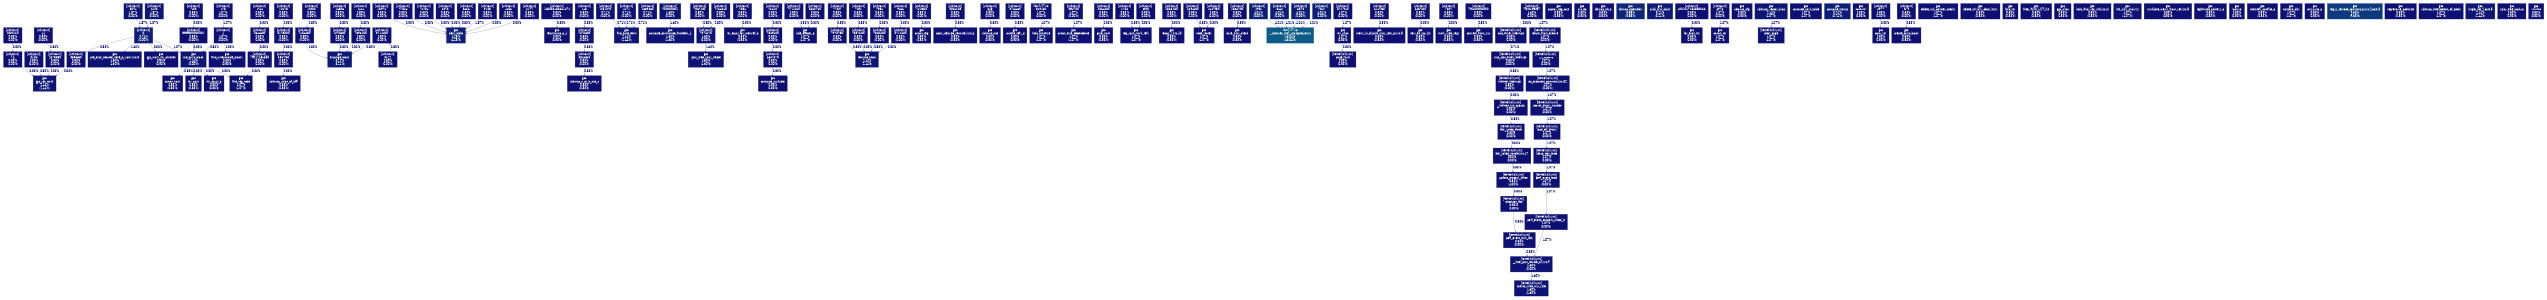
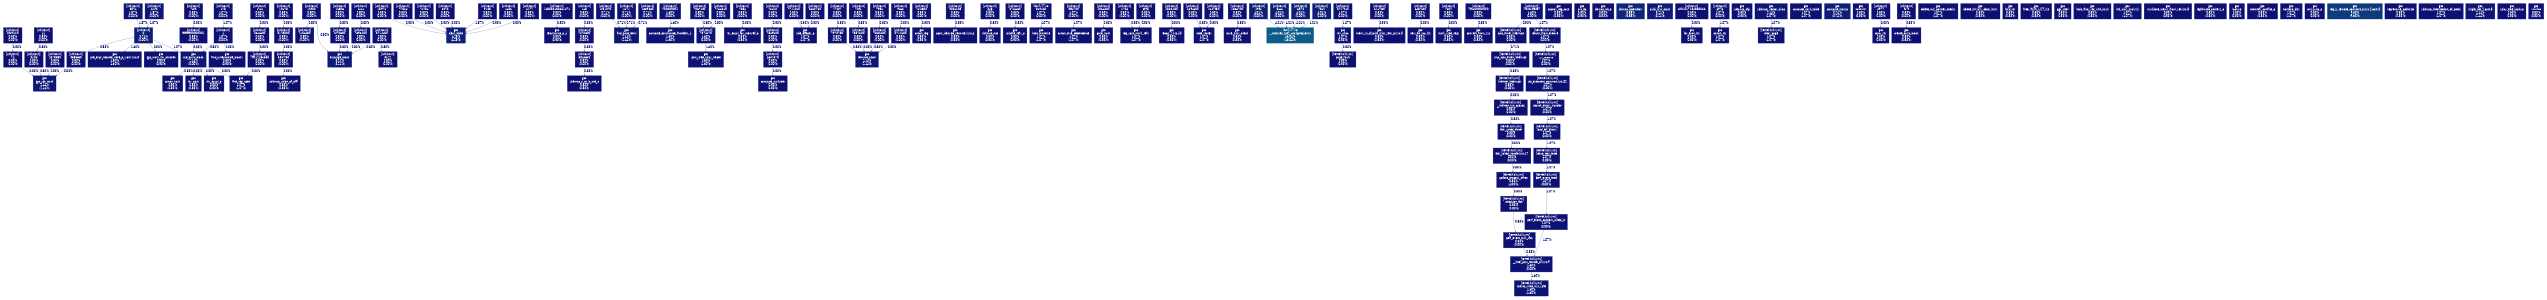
  digraph {
    fontname=Lato
    nodesep=0.125
    ranksep=0.25
    node [color="#0d0f73" fontcolor="#ffffff" fontname=Lato fontsize=10.00 shape=box style=filled]
    edge [arrowsize=0.35 color="#0d0f73" fontcolor="#0d0f73" fontname=Lato fontsize=10.00 labeldistance=0.50 penwidth=0.50]
    n1 [color="#0d1d78" height=0 label="[unknown]\n0\n3.74%\n(0.00%)" width=0]
    n2 [height=0 label="[unknown]\n3e8dce0\n0.53%\n(0.00%)" width=0]
    n3 [color="#0d1675" height=0 label="gcc\ncse_basic_block\n2.14%\n(0.00%)" width=0]
    n4 [height=0 label="gcc\nggc_mark_rtx_children\n0.53%\n(0.53%)" width=0]
    n5 [color="#0d1375" height=0 label="gcc\npre_expr_reaches_here_p_work.isra.5\n1.60%\n(1.60%)" width=0]
    n6 [color="#0d1675" height=0 label="gcc\nggc_set_mark\n2.14%\n(2.14%)" width=0]
    n7 [color="#0d1174" height=0 label="gcc\nfind_reg_note\n1.07%\n(1.07%)" width=0]
    n8 [height=0 label="gcc\ncanon_hash\n0.53%\n(0.53%)" width=0]
    n9 [height=0 label="gcc\nrtx_cost\n0.53%\n(0.53%)" width=0]
    n10 [height=0 label="gcc\nrtx_equal_p\n0.53%\n(0.53%)" width=0]
    n11 [height=0 label="[unknown]\n10a28\n0.53%\n(0.00%)" width=0]
    n12 [height=0 label="[unknown]\n3128000\n0.53%\n(0.00%)" width=0]
    n13 [height=0 label="[unknown]\n65b7f60\n0.53%\n(0.00%)" width=0]
    n14 [height=0 label="gcc\nsbitmap_union_of_diff\n0.53%\n(0.53%)" width=0]
    n15 [height=0 label="[unknown]\n11\n0.53%\n(0.00%)" width=0]
    n16 [height=0 label="[unknown]\n2678e80\n0.53%\n(0.00%)" width=0]
    n17 [color="#0d1074" height=0 label="[unknown]\n13f30\n0.80%\n(0.00%)" width=0]
    n18 [color="#0d1074" height=0 label="[unknown]\n2a5a680\n0.80%\n(0.00%)" width=0]
    n19 [color="#0d1a77" height=0 label="gcc\nexpunge_block\n3.21%\n(3.21%)" width=0]
    n20 [height=0 label="[unknown]\n15924\n0.53%\n(0.00%)" width=0]
    n21 [color="#0d1f78" height=0 label="gcc\nclear_table\n4.28%\n(4.28%)" width=0]
    n22 [color="#0d1174" height=0 label="[unknown]\n1\n1.07%\n(0.00%)" width=0]
    n23 [height=0 label="gcc\nfind_unreachable_blocks\n0.53%\n(0.53%)" width=0]
    n24 [color="#0d1074" height=0 label="[unknown]\n1b80e\n0.80%\n(0.00%)" width=0]
    n25 [color="#0d1074" height=0 label="[unknown]\n4f70e00\n0.80%\n(0.00%)" width=0]
    n26 [height=0 label="[unknown]\n1b8333a83661d74\n0.53%\n(0.00%)" width=0]
    n27 [height=0 label="gcc\nreturnjump_p_1\n0.53%\n(0.53%)" width=0]
    n28 [height=0 label="[unknown]\n1c8\n0.53%\n(0.00%)" width=0]
    n29 [height=0 label="[unknown]\n2b70e00\n0.53%\n(0.00%)" width=0]
    n30 [height=0 label="[unknown]\n604aea0\n0.53%\n(0.00%)" width=0]
    n31 [height=0 label="gcc\nsbitmap_a_or_b_and_c\n0.53%\n(0.53%)" width=0]
    n32 [color="#0d1074" height=0 label="[unknown]\n1f51020\n0.71%\n(0.00%)" width=0]
    n33 [color="#0d1675" height=0 label="gcc\nfind_base_term\n2.14%\n(2.14%)" width=0]
    n34 [color="#0d1375" height=0 label="[unknown]\n200000001\n1.60%\n(0.00%)" width=0]
    n35 [color="#0d1375" height=0 label="gcc\ncompute_dominance_frontiers_1\n1.60%\n(1.60%)" width=0]
    n36 [color="#0d1074" height=0 label="[unknown]\n20e24f0\n0.80%\n(0.00%)" width=0]
    n37 [color="#0d1375" height=0 label="[unknown]\n237da20\n1.60%\n(0.00%)" width=0]
    n38 [color="#0d1375" height=0 label="gcc\nsplay_tree_splay_helper\n1.60%\n(1.60%)" width=0]
    n39 [color="#0d1074" height=0 label="[unknown]\n226d640\n0.80%\n(0.00%)" width=0]
    n40 [height=0 label="[unknown]\n238b\n0.53%\n(0.00%)" width=0]
    n41 [height=0 label="gcc\nrtx_equal_for_memref_p\n0.53%\n(0.53%)" width=0]
    n42 [height=0 label="[unknown]\n25b9b00\n0.53%\n(0.00%)" width=0]
    n43 [height=0 label="[unknown]\n46d7e70\n0.53%\n(0.00%)" width=0]
    n44 [height=0 label="gcc\ncompute_available\n0.53%\n(0.53%)" width=0]
    n45 [height=0 label="[unknown]\n26d10\n0.53%\n(0.00%)" width=0]
    n46 [height=0 label="[unknown]\n27110a0\n0.53%\n(0.00%)" width=0]
    n47 [color="#0d1174" height=0 label="gcc\nside_effects_p\n1.07%\n(1.07%)" width=0]
    n48 [height=0 label="[unknown]\n275bd\n0.53%\n(0.00%)" width=0]
    n49 [height=0 label="[unknown]\n276f2\n0.53%\n(0.00%)" width=0]
    n50 [height=0 label="[unknown]\n2925280\n0.53%\n(0.00%)" width=0]
    n51 [color="#0d1675" height=0 label="gcc\nrename_block\n2.14%\n(2.14%)" width=0]
    n52 [height=0 label="[unknown]\n2852600\n0.53%\n(0.00%)" width=0]
    n53 [height=0 label="[unknown]\n28b0600\n0.53%\n(0.00%)" width=0]
    n54 [height=0 label="[unknown]\n2a28c\n0.53%\n(0.00%)" width=0]
    n55 [height=0 label="[unknown]\n2d1fe00\n0.53%\n(0.00%)" width=0]
    n56 [height=0 label="gcc\ncanon_reg\n0.53%\n(0.53%)" width=0]
    n57 [color="#0d1074" height=0 label="[unknown]\n2e9e400\n0.80%\n(0.00%)" width=0]
    n58 [height=0 label="[unknown]\n303c408\n0.53%\n(0.00%)" width=0]
    n59 [height=0 label="gcc\napply_delayed_renames.isra.4\n0.53%\n(0.53%)" width=0]
    n60 [height=0 label="[unknown]\n310d\n0.53%\n(0.00%)" width=0]
    n61 [height=0 label="[unknown]\n3214b00\n0.53%\n(0.00%)" width=0]
    n62 [color="#0d1074" height=0 label="[unknown]\n3214c00\n0.80%\n(0.00%)" width=0]
    n63 [height=0 label="[unknown]\n348\n0.53%\n(0.00%)" width=0]
    n64 [height=0 label="gcc\nsbitmap_not\n0.53%\n(0.53%)" width=0]
    n65 [height=0 label="[unknown]\n36b0760\n0.53%\n(0.00%)" width=0]
    n66 [height=0 label="[unknown]\n36cbc00\n0.53%\n(0.00%)" width=0]
    n67 [height=0 label="[unknown]\n7fff1218c630\n0.53%\n(0.00%)" width=0]
    n68 [height=0 label="[unknown]\n37dcce0\n0.53%\n(0.00%)" width=0]
    n69 [height=0 label="gcc\nvolatile_refs_p\n0.53%\n(0.53%)" width=0]
    n70 [color="#0d1074" height=0 label="[unknown]\n3a22\n0.80%\n(0.00%)" width=0]
    n71 [color="#0d1174" height=0 label="libc-2.27.so\n3b9460\n1.07%\n(0.00%)" width=0]
    n72 [color="#0d1174" height=0 label="gcc\nhtab_traverse\n1.07%\n(1.07%)" width=0]
    n73 [color="#0d1174" height=0 label="[unknown]\n3ffc700\n1.07%\n(0.00%)" width=0]
    n74 [color="#0d1174" height=0 label="gcc\ncanon_true_dependence\n1.07%\n(1.07%)" width=0]
    n75 [height=0 label="[unknown]\n406dd00\n0.53%\n(0.00%)" width=0]
    n76 [height=0 label="gcc\ngcse_main\n0.53%\n(0.53%)" width=0]
    n77 [height=0 label="[unknown]\n423d\n0.53%\n(0.00%)" width=0]
    n78 [color="#0d1174" height=0 label="gcc\nreg_scan_mark_refs\n1.07%\n(1.07%)" width=0]
    n79 [height=0 label="[unknown]\n4563480\n0.53%\n(0.00%)" width=0]
    n80 [height=0 label="gcc\nrecog_2.isra.10\n0.53%\n(0.53%)" width=0]
    n81 [height=0 label="[unknown]\n469dc00\n0.53%\n(0.00%)" width=0]
    n82 [color="#0d1174" height=0 label="gcc\nnote_stores\n1.07%\n(1.07%)" width=0]
    n83 [height=0 label="[unknown]\n48e6200\n0.53%\n(0.00%)" width=0]
    n84 [height=0 label="gcc\nbase_alias_check\n0.53%\n(0.53%)" width=0]
    n85 [color="#0d1e78" height=0 label="[unknown]\n49fd\n4.01%\n(0.00%)" width=0]
    n86 [color="#0c5b88" height=0 label="libc-2.27.so\n__memset_sse2_unaligned_erms\n16.04%\n(16.04%)" width=0]
    n87 [color="#0d1074" height=0 label="[unknown]\n4a71\n0.71%\n(0.00%)" width=0]
    n88 [height=0 label="[unknown]\n4ad7f80\n0.53%\n(0.00%)" width=0]
    n89 [color="#0d1074" height=0 label="[unknown]\n4c4a\n0.80%\n(0.00%)" width=0]
    n90 [color="#0d1074" height=0 label="[unknown]\n4ee93e0\n0.71%\n(0.00%)" width=0]
    n91 [height=0 label="[unknown]\n4fb9440\n0.53%\n(0.00%)" width=0]
    n92 [height=0 label="[unknown]\n74\n0.53%\n(0.00%)" width=0]
    n93 [color="#0d1174" height=0 label="[unknown]\n5217fa0\n1.07%\n(0.00%)" width=0]
    n94 [color="#0d1174" height=0 label="gcc\nrtx_alloc\n1.07%\n(0.53%)" width=0]
    n95 [height=0 label="[kernel.kallsyms]\npage_fault\n0.53%\n(0.53%)" width=0]
    n96 [color="#0d1e78" height=0 label="[unknown]\n5ccd\n4.01%\n(0.00%)" width=0]
    n97 [height=0 label="[unknown]\n61c7fe0\n0.53%\n(0.00%)" width=0]
    n98 [height=0 label="gcc\nmems_in_disjoint_alias_sets_p.isra.3\n0.53%\n(0.53%)" width=0]
    n99 [color="#0d1575" height=0 label="[unknown]\n61f3\n1.87%\n(0.00%)" width=0]
    n100 [height=0 label="[unknown]\n6323\n0.53%\n(0.00%)" width=0]
    n101 [color="#0d1e78" height=0 label="[unknown]\n6573\n4.01%\n(0.00%)" width=0]
    n102 [height=0 label="[unknown]\n6d82bf0\n0.53%\n(0.00%)" width=0]
    n103 [height=0 label="gcc\nnew_elt_loc_list\n0.53%\n(0.53%)" width=0]
    n104 [height=0 label="[unknown]\n70f4\n0.53%\n(0.00%)" width=0]
    n105 [height=0 label="[unknown]\n7602\n0.53%\n(0.00%)" width=0]
    n106 [height=0 label="gcc\nmark_used_regs\n0.53%\n(0.53%)" width=0]
    n107 [color="#0d1e78" height=0 label="[unknown]\n78c2\n4.01%\n(0.00%)" width=0]
    n108 [height=0 label="[unknown]\n798b\n0.53%\n(0.00%)" width=0]
    n109 [height=0 label="[unknown]\n7df3\n0.53%\n(0.00%)" width=0]
    n110 [height=0 label="[unknown]\nffffffff00000001\n0.53%\n(0.00%)" width=0]
    n111 [height=0 label="[unknown]\n7f0c00000000\n0.53%\n(0.00%)" width=0]
    n112 [height=0 label="gcc\nconvert_from_ssa\n0.53%\n(0.53%)" width=0]
    n113 [color="#0d1375" height=0 label="[unknown]\n7ff4faff5f87\n1.60%\n(0.00%)" width=0]
    n114 [height=0 label="[kernel.kallsyms]\napic_timer_interrupt\n0.53%\n(0.00%)" width=0]
    n115 [color="#0d1174" height=0 label="[kernel.kallsyms]\nreturn_from_execve\n1.07%\n(0.00%)" width=0]
    n116 [height=0 label="[kernel.kallsyms]\nsmp_apic_timer_interrupt\n0.53%\n(0.00%)" width=0]
    n117 [color="#0d1174" height=0 label="[kernel.kallsyms]\nsys_execve\n1.07%\n(0.00%)" width=0]
    n118 [height=0 label="[kernel.kallsyms]\nhrtimer_interrupt\n0.53%\n(0.00%)" width=0]
    n119 [color="#0d1174" height=0 label="[kernel.kallsyms]\ndo_execveat_common.isra.32\n1.07%\n(0.00%)" width=0]
    n120 [color="#0d1575" height=0 label="[unknown]\n802c\n1.87%\n(0.00%)" width=0]
-   n121 [height=0 label="[unknown]\n8d66\n0.53%\n(0.00%)" width=0]
    n122 [height=0 label="[unknown]\n9138\n0.53%\n(0.00%)" width=0]
    n123 [height=0 label="[unknown]\n9bb6\n0.53%\n(0.00%)" width=0]
    n124 [height=0 label="[kernel.kallsyms]\n__hrtimer_run_queues\n0.53%\n(0.00%)" width=0]
    n125 [height=0 label="[kernel.kallsyms]\ntick_sched_timer\n0.53%\n(0.00%)" width=0]
    n126 [height=0 label="[kernel.kallsyms]\ntick_sched_handle.isra.17\n0.53%\n(0.00%)" width=0]
    n127 [height=0 label="[kernel.kallsyms]\nupdate_process_times\n0.53%\n(4.00%)" width=0]
    n128 [color="#0d1375" height=0 label="[kernel.kallsyms]\n__intel_pmu_enable_all.isra.9\n1.60%\n(0.00%)" width=0]
    n129 [color="#0d1375" height=0 label="[kernel.kallsyms]\nnative_write_msr_safe\n1.60%\n(1.60%)" width=0]
    n130 [height=0 label="[unknown]\nac56\n0.53%\n(0.00%)" width=0]
    n131 [height=0 label="gcc\napprox_reg_cost\n0.53%\n(0.53%)" width=0]
    n132 [height=0 label="gcc\narc_eq\n0.53%\n(0.53%)" width=0]
    n133 [height=0 label="[unknown]\nb177\n0.53%\n(0.00%)" width=0]
    n134 [color="#0d1174" height=0 label="[unknown]\nb28\n1.07%\n(0.00%)" width=0]
    n135 [height=0 label="gcc\nbitmap_bit_p\n0.53%\n(0.53%)" width=0]
    n136 [color="#0d267a" height=0 label="gcc\nbitmap_operation\n5.88%\n(5.88%)" width=0]
    n137 [color="#0d1a77" height=0 label="gcc\nbuild_insn_chain\n3.21%\n(3.21%)" width=0]
    n138 [height=0 label="[unknown]\nc0310a743d388366\n0.53%\n(0.00%)" width=0]
    n139 [height=0 label="gcc\nfor_each_rtx\n0.53%\n(0.53%)" width=0]
    n140 [height=0 label="[unknown]\nc2ab\n0.53%\n(0.00%)" width=0]
    n141 [color="#0d1174" height=0 label="gcc\ncanon_rtx\n1.07%\n(1.07%)" width=0]
    n142 [height=0 label="gcc\ncleanup_cfg\n0.53%\n(0.53%)" width=0]
    n143 [color="#0d1174" height=0 label="[kernel.kallsyms]\nclear_page\n1.07%\n(1.07%)" width=0]
    n144 [color="#0d1174" height=0 label="gcc\ncompute_hash_table\n1.07%\n(1.07%)" width=0]
    n145 [color="#0d1d78" height=0 label="gcc\ncompute_transp\n3.74%\n(3.74%)" width=0]
    n146 [height=0 label="gcc\ncontains\n0.53%\n(0.53%)" width=0]
    n147 [height=0 label="gcc\ncopy_rtx\n0.53%\n(0.53%)" width=0]
    n148 [height=0 label="gcc\ncreate_basic_block\n0.53%\n(0.53%)" width=0]
    n149 [color="#0d1174" height=0 label="[unknown]\nd976\n1.07%\n(0.00%)" width=0]
    n150 [height=0 label="[unknown]\nd977\n0.53%\n(0.00%)" width=0]
    n151 [color="#0d1174" height=0 label="gcc\ndelete_null_pointer_checks\n1.07%\n(1.07%)" width=0]
    n152 [height=0 label="gcc\ndelete_trivially_dead_insns\n0.53%\n(0.53%)" width=0]
    n153 [color="#0d1174" height=0 label="[kernel.kallsyms]\nsearch_binary_handler\n1.07%\n(0.00%)" width=0]
    n154 [color="#0d1174" height=0 label="[kernel.kallsyms]\nload_elf_binary\n1.07%\n(0.00%)" width=0]
    n155 [color="#0d1174" height=0 label="[kernel.kallsyms]\nsetup_new_exec\n1.07%\n(0.00%)" width=0]
    n156 [height=0 label="[unknown]\nef95\n0.53%\n(0.00%)" width=0]
    n157 [height=0 label="[unknown]\nfb7f\n0.53%\n(0.00%)" width=0]
    n158 [height=0 label="gcc\nfold_rtx\n0.53%\n(0.53%)" width=0]
    n159 [height=0 label="gcc\nfree_INSN_LIST_list\n0.53%\n(0.53%)" width=0]
-   n160 [height=0 label="gcc\nggc_alloc\n0.53%\n(0.53%)" width=0]
+   n160 [height=0 label="gcc\nggc_intel\n0.53%\n(0.53%)" width=0]
    n161 [height=0 label="gcc\nhtab_find_slot_with_hash\n0.53%\n(0.53%)" width=0]
    n162 [color="#0d1174" height=0 label="gcc\ninit_alias_analysis\n1.07%\n(1.07%)" width=0]
    n163 [height=0 label="gcc\ninvalidate_mems_from_set.isra.5\n0.53%\n(0.53%)" width=0]
    n164 [height=0 label="gcc\nlegitimate_address_p\n0.53%\n(0.53%)" width=0]
    n165 [color="#0d1174" height=0 label="[kernel.kallsyms]\nperf_event_exec\n1.07%\n(0.00%)" width=0]
    n166 [color="#0d1174" height=0 label="[kernel.kallsyms]\nperf_event_context_sched_in\n1.07%\n(0.00%)" width=0]
    n167 [height=0 label="gcc\nlookup\n0.53%\n(0.53%)" width=0]
    n168 [height=0 label="gcc\nmemrefs_conflict_p\n0.53%\n(0.53%)" width=0]
    n169 [color="#0d1174" height=0 label="gcc\nnonzero_bits\n1.07%\n(1.07%)" width=0]
    n170 [height=0 label="gcc\nonlyjump_p\n0.53%\n(0.53%)" width=0]
    n171 [height=0 label="[kernel.kallsyms]\nperf_event_task_tick\n0.53%\n(0.00%)" width=0]
    n172 [color="#0d397f" height=0 label="gcc\nreg_is_remote_constant_p.isra.2.part.3\n9.63%\n(9.63%)" width=0]
    n173 [height=0 label="gcc\nregrename_optimize\n0.53%\n(0.53%)" width=0]
    n174 [color="#0d1174" height=0 label="gcc\nsbitmap_intersection_of_preds\n1.07%\n(1.07%)" width=0]
    n175 [color="#0d1675" height=0 label="gcc\nsbitmap_vector_alloc\n2.14%\n(1.07%)" width=0]
    n176 [height=0 label="[kernel.kallsyms]\nscheduler_tick\n0.53%\n(0.00%)" width=0]
    n177 [color="#0d1675" height=0 label="gcc\nsingle_set_2.part.5\n2.14%\n(2.14%)" width=0]
    n178 [height=0 label="gcc\nsplay_tree_lookup\n0.53%\n(0.53%)" width=0]
    n179 [height=0 label="gcc\nxmalloc\n0.53%\n(0.53%)" width=0]
    n1 -> n2 [label="0.53%"]
    n1 -> n3 [color="#0d1174" fontcolor="#0d1174" label="1.07%"]
    n1 -> n4 [label="0.53%"]
    n1 -> n5 [color="#0d1375" fontcolor="#0d1375" label="1.60%"]
    n2 -> n6 [label="0.53%"]
    n3 -> n7 [label="0.53%"]
    n3 -> n8 [label="0.53%"]
    n3 -> n9 [label="0.53%"]
    n3 -> n10 [label="0.53%"]
    n11 -> n12 [label="0.53%"]
    n12 -> n13 [label="0.53%"]
    n13 -> n14 [label="0.53%"]
-   n15 -> n16 [label="0.53%"]
+   n15 -> n60 [label="0.53%"]
    n16 -> n6 [label="0.53%"]
    n17 -> n18 [color="#0d1074" fontcolor="#0d1074" label="0.80%"]
-   n18 -> n19 [color="#0d1074" fontcolor="#0d1074" label="0.80%"]
+   n17 -> n19 [color="#0d1074" fontcolor="#0d1074" label="0.80%"]
    n20 -> n21 [label="0.53%"]
    n22 -> n3 [label="0.53%"]
    n22 -> n23 [label="0.53%"]
    n24 -> n25 [color="#0d1074" fontcolor="#0d1074" label="0.80%"]
    n25 -> n19 [color="#0d1074" fontcolor="#0d1074" label="0.80%"]
    n26 -> n27 [label="0.53%"]
    n28 -> n29 [label="0.53%"]
    n29 -> n30 [label="0.53%"]
    n30 -> n31 [label="0.53%"]
    n32 -> n33 [color="#0d1074" fontcolor="#0d1074" label="0.71%"]
    n34 -> n35 [color="#0d1375" fontcolor="#0d1375" label="1.60%"]
    n36 -> n37 [color="#0d1074" fontcolor="#0d1074" label="0.80%"]
    n37 -> n38 [color="#0d1375" fontcolor="#0d1375" label="1.60%"]
    n39 -> n37 [color="#0d1074" fontcolor="#0d1074" label="0.80%"]
    n40 -> n41 [label="0.53%"]
    n42 -> n43 [label="0.53%"]
    n43 -> n44 [label="0.53%"]
    n45 -> n42 [label="0.53%"]
    n46 -> n47 [label="0.53%"]
    n48 -> n21 [label="0.53%"]
    n49 -> n50 [label="0.53%"]
    n50 -> n51 [label="0.53%"]
    n52 -> n51 [label="0.53%"]
    n53 -> n51 [label="0.53%"]
    n54 -> n21 [label="0.53%"]
    n55 -> n56 [label="0.53%"]
    n57 -> n19 [color="#0d1074" fontcolor="#0d1074" label="0.80%"]
    n58 -> n59 [label="0.53%"]
    n60 -> n6 [label="0.53%"]
    n61 -> n51 [label="0.53%"]
    n62 -> n19 [color="#0d1074" fontcolor="#0d1074" label="0.80%"]
    n63 -> n64 [label="0.53%"]
    n65 -> n47 [label="0.53%"]
    n66 -> n67 [label="0.53%"]
    n67 -> n7 [label="0.53%"]
    n68 -> n69 [label="0.53%"]
-   n70 -> n62 [color="#0d1074" fontcolor="#0d1074" label="0.80%"]
+   n62 -> n70 [color="#0d1074" fontcolor="#0d1074" label="0.80%"]
    n71 -> n72 [color="#0d1174" fontcolor="#0d1174" label="1.07%"]
    n73 -> n74 [color="#0d1174" fontcolor="#0d1174" label="1.07%"]
    n75 -> n76 [label="0.53%"]
    n77 -> n78 [label="0.53%"]
    n79 -> n80 [label="0.53%"]
    n81 -> n82 [label="0.53%"]
    n83 -> n84 [label="0.53%"]
    n85 -> n86 [color="#0d1e78" fontcolor="#0d1e78" label="4.01%"]
    n87 -> n33 [color="#0d1074" fontcolor="#0d1074" label="0.71%"]
    n88 -> n82 [label="0.53%"]
    n89 -> n57 [color="#0d1074" fontcolor="#0d1074" label="0.80%"]
    n90 -> n33 [color="#0d1074" fontcolor="#0d1074" label="0.71%"]
    n91 -> n92 [label="0.53%"]
    n92 -> n6 [label="0.53%"]
    n93 -> n94 [color="#0d1174" fontcolor="#0d1174" label="1.07%"]
    n94 -> n95 [label="0.53%"]
    n96 -> n86 [color="#0d1e78" fontcolor="#0d1e78" label="4.01%"]
    n97 -> n98 [label="0.53%"]
    n99 -> n1 [color="#0d1575" fontcolor="#0d1575" label="1.87%"]
    n100 -> n21 [label="0.53%"]
    n101 -> n86 [color="#0d1e78" fontcolor="#0d1e78" label="4.01%"]
    n102 -> n103 [label="0.53%"]
    n104 -> n52 [label="0.53%"]
    n105 -> n106 [label="0.53%"]
    n107 -> n86 [color="#0d1e78" fontcolor="#0d1e78" label="4.01%"]
    n108 -> n53 [label="0.53%"]
    n109 -> n110 [label="0.53%"]
    n110 -> n3 [label="0.53%"]
    n111 -> n112 [label="0.53%"]
    n113 -> n114 [label="0.53%"]
    n113 -> n115 [color="#0d1174" fontcolor="#0d1174" label="1.07%"]
    n114 -> n116 [label="0.71%"]
    n115 -> n117 [color="#0d1174" fontcolor="#0d1174" label="1.07%"]
    n116 -> n118 [label="0.53%"]
    n117 -> n119 [color="#0d1174" fontcolor="#0d1174" label="1.07%"]
    n118 -> n124 [label="0.53%"]
    n119 -> n153 [color="#0d1174" fontcolor="#0d1174" label="1.07%"]
    n120 -> n1 [color="#0d1575" fontcolor="#0d1575" label="1.87%"]
-   n121 -> n21 [label="0.53%"]
    n122 -> n21 [label="1.87%"]
    n123 -> n61 [label="0.53%"]
    n124 -> n125 [label="0.53%"]
    n125 -> n126 [label="0.53%"]
    n126 -> n127 [label="0.53%"]
    n127 -> n176 [label="0.53%"]
    n128 -> n129 [color="#0d1375" fontcolor="#0d1375" label="1.60%"]
    n130 -> n21 [label="0.53%"]
    n133 -> n21 [label="0.53%"]
    n134 -> n22 [color="#0d1174" fontcolor="#0d1174" label="1.07%"]
    n138 -> n139 [label="0.53%"]
    n140 -> n66 [label="0.53%"]
    n149 -> n141 [color="#0d1174" fontcolor="#0d1174" label="1.07%"]
    n150 -> n147 [label="0.53%"]
    n153 -> n154 [color="#0d1174" fontcolor="#0d1174" label="1.07%"]
    n154 -> n155 [color="#0d1174" fontcolor="#0d1174" label="1.07%"]
    n155 -> n165 [color="#0d1174" fontcolor="#0d1174" label="1.07%"]
    n156 -> n78 [label="0.53%"]
    n157 -> n148 [label="0.53%"]
    n165 -> n166 [color="#0d1174" fontcolor="#0d1174" label="1.07%"]
    n166 -> n128 [color="#0d1174" fontcolor="#0d1174" label="1.07%"]
    n171 -> n128 [label="0.53%"]
    n175 -> n143 [color="#0d1174" fontcolor="#0d1174" label="1.07%"]
    n176 -> n171 [label="0.53%"]
  }
